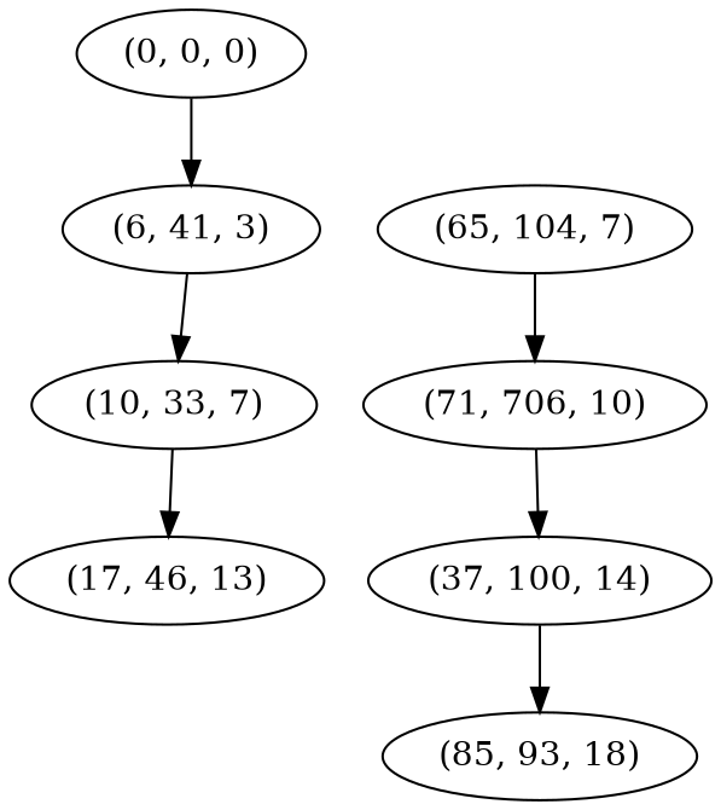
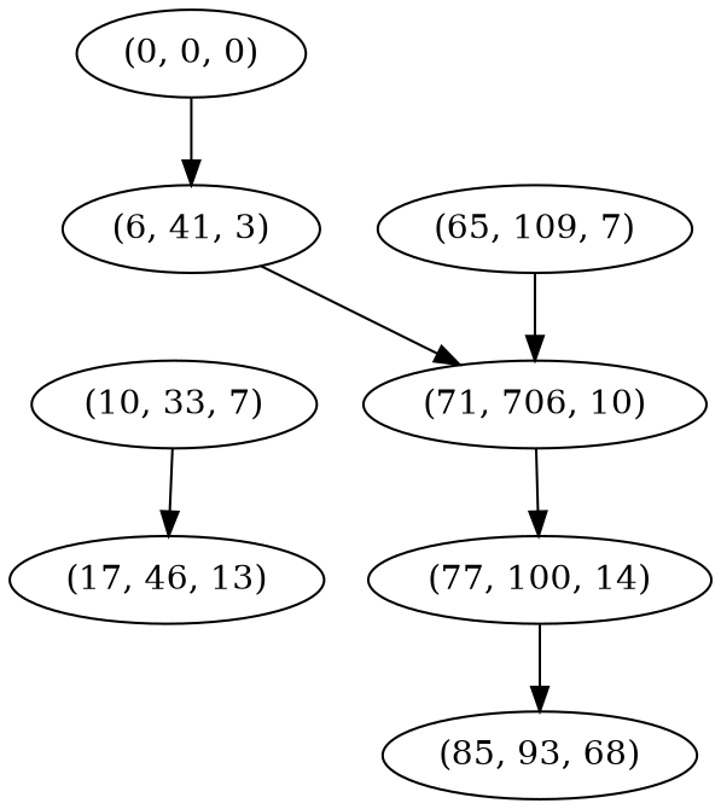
  digraph {
    "(0, 0, 0)"
    "(6, 41, 3)"
    "(10, 33, 7)"
    n4 [label="(71, 706, 10)"]
-   "(65, 109, 7)" [label="(65, 104, 7)"]
+   "(65, 109, 7)"
    n6 [label="(17, 46, 13)"]
-   "(77, 100, 14)" [label="(37, 100, 14)"]
-   "(85, 93, 18)"
+   "(77, 100, 14)"
+   "(85, 93, 18)" [label="(85, 93, 68)"]
    "(0, 0, 0)" -> "(6, 41, 3)"
-   "(6, 41, 3)" -> "(10, 33, 7)"
+   "(6, 41, 3)" -> n4
    "(10, 33, 7)" -> n6
    n4 -> "(77, 100, 14)"
    "(65, 109, 7)" -> n4
    "(77, 100, 14)" -> "(85, 93, 18)"
  }
